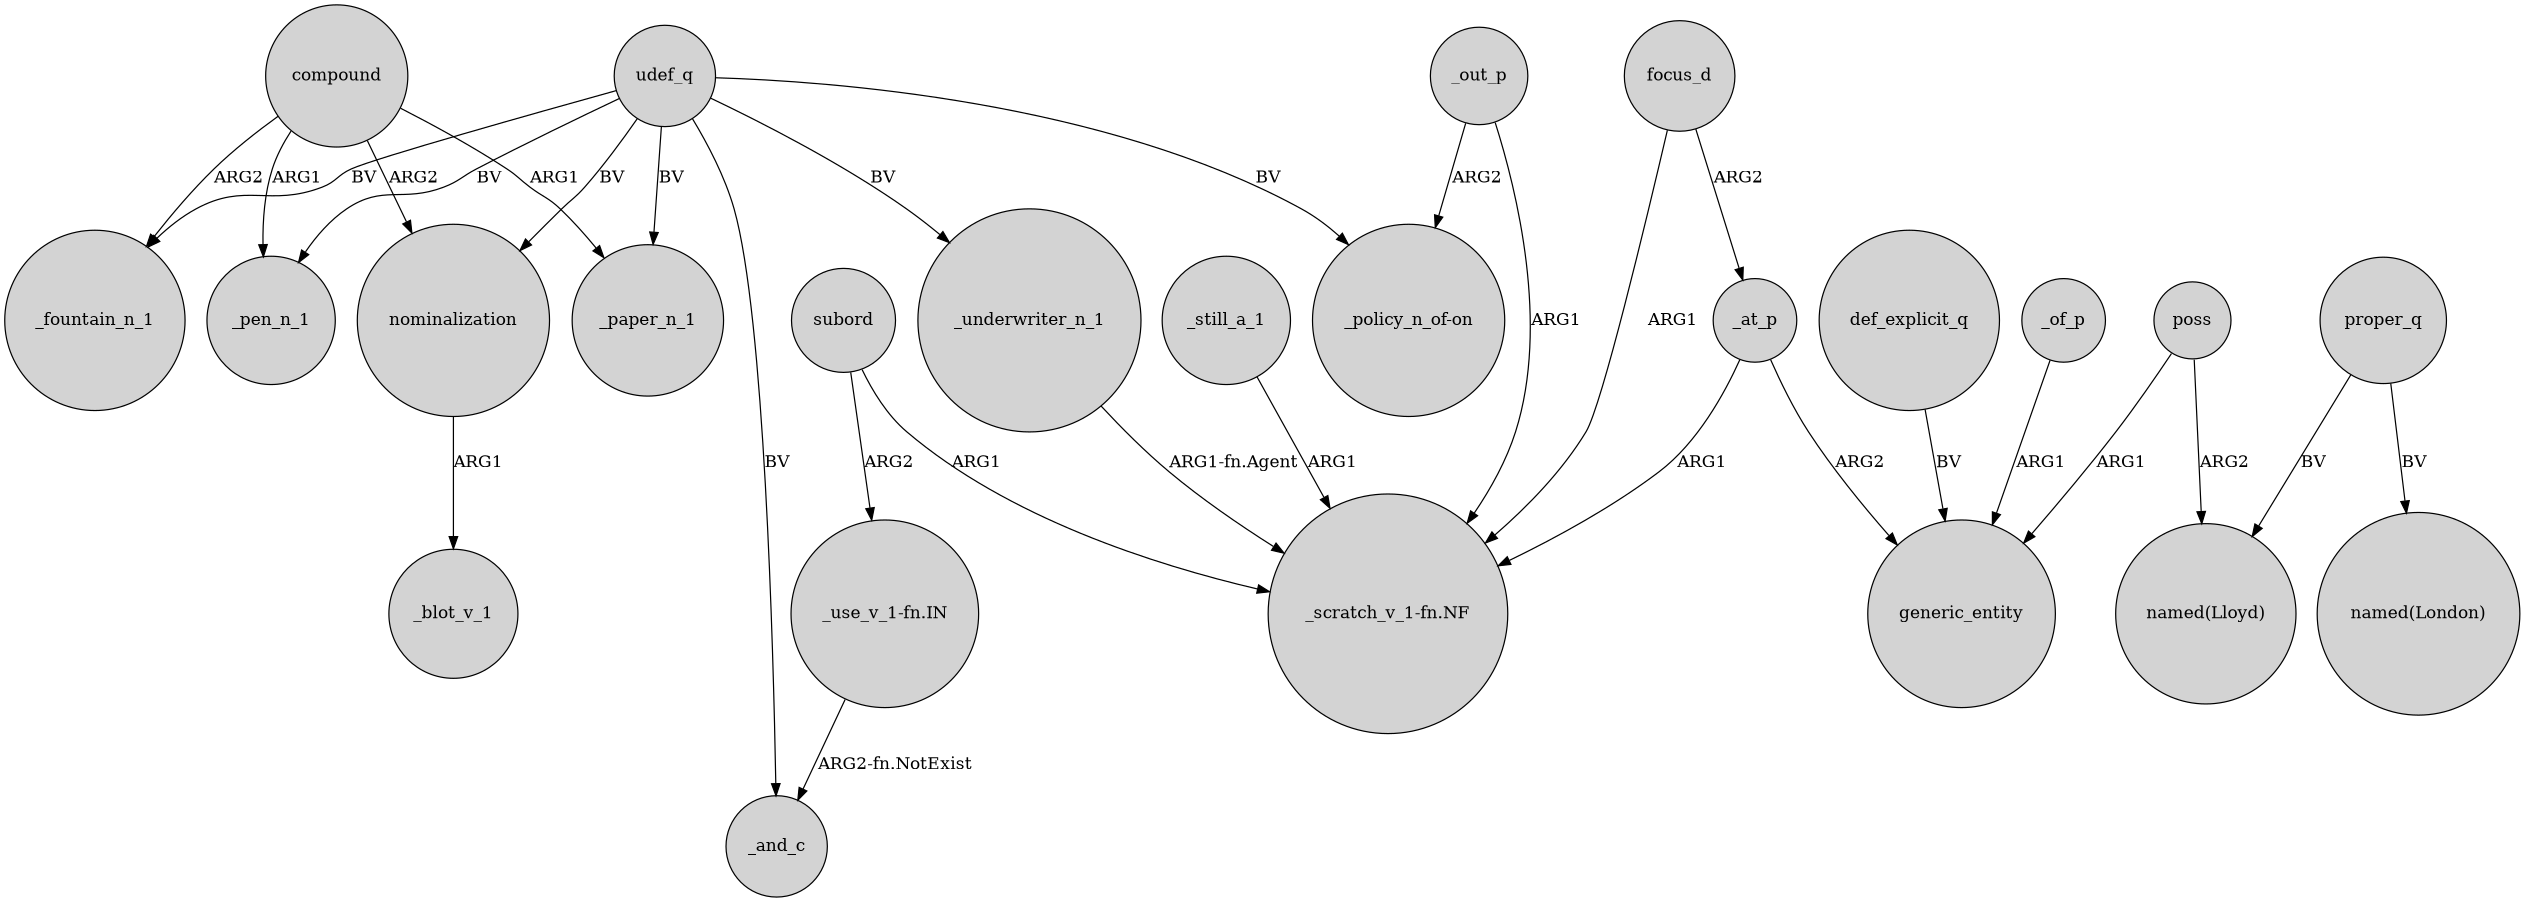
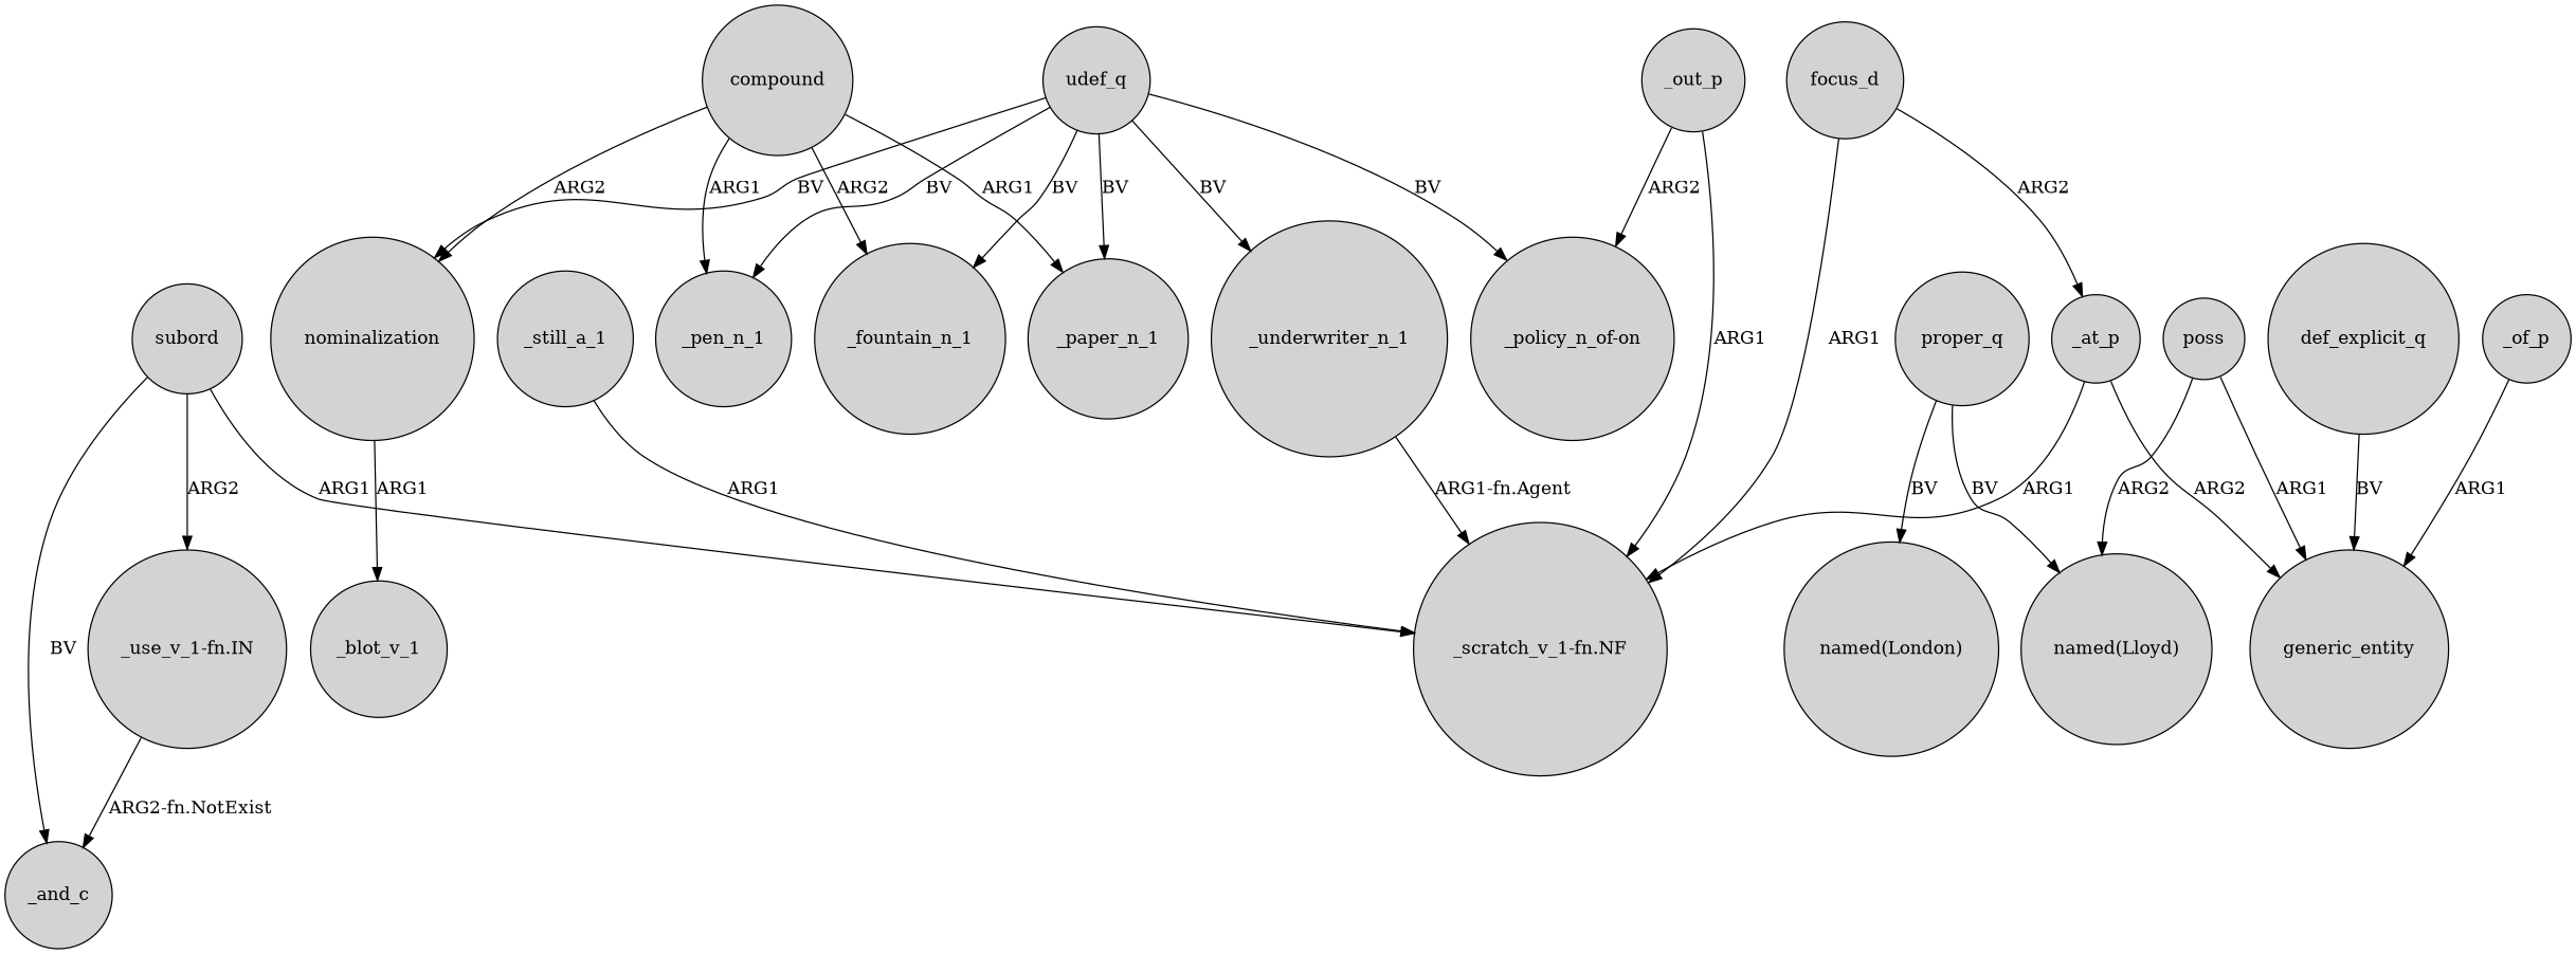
  digraph {
    node [shape=circle style=filled]
    poss
    generic_entity
    "named(Lloyd)"
    _at_p
    "_scratch_v_1-fn.NF"
    compound
    _paper_n_1
    nominalization
    _pen_n_1
    _fountain_n_1
    _blot_v_1
    def_explicit_q
    subord
    "_use_v_1-fn.IN"
    _and_c
    _underwriter_n_1
    _still_a_1
    focus_d
    udef_q
    "_policy_n_of-on"
    _out_p
    proper_q
    "named(London)"
    _of_p
    poss -> generic_entity [label=ARG1]
    poss -> "named(Lloyd)" [label=ARG2]
    _at_p -> generic_entity [label=ARG2]
    _at_p -> "_scratch_v_1-fn.NF" [label=ARG1]
    compound -> _paper_n_1 [label=ARG1]
    compound -> nominalization [label=ARG2]
    compound -> _pen_n_1 [label=ARG1]
    compound -> _fountain_n_1 [label=ARG2]
    nominalization -> _blot_v_1 [label=ARG1]
    def_explicit_q -> generic_entity [label=BV]
    subord -> "_scratch_v_1-fn.NF" [label=ARG1]
    subord -> "_use_v_1-fn.IN" [label=ARG2]
    "_use_v_1-fn.IN" -> _and_c [label="ARG2-fn.NotExist"]
    _underwriter_n_1 -> "_scratch_v_1-fn.NF" [label="ARG1-fn.Agent"]
    _still_a_1 -> "_scratch_v_1-fn.NF" [label=ARG1]
    focus_d -> _at_p [label=ARG2]
    focus_d -> "_scratch_v_1-fn.NF" [label=ARG1]
    udef_q -> _paper_n_1 [label=BV]
    udef_q -> nominalization [label=BV]
    udef_q -> _pen_n_1 [label=BV]
    udef_q -> _fountain_n_1 [label=BV]
-   udef_q -> _and_c [label=BV]
+   subord -> _and_c [label=BV]
    udef_q -> _underwriter_n_1 [label=BV]
    udef_q -> "_policy_n_of-on" [label=BV]
    _out_p -> "_scratch_v_1-fn.NF" [label=ARG1]
    _out_p -> "_policy_n_of-on" [label=ARG2]
    proper_q -> "named(Lloyd)" [label=BV]
    proper_q -> "named(London)" [label=BV]
    _of_p -> generic_entity [label=ARG1]
  }
